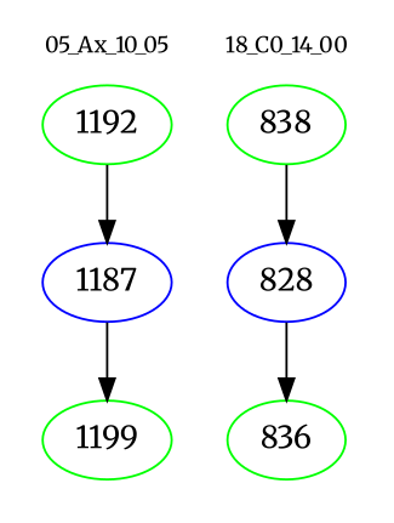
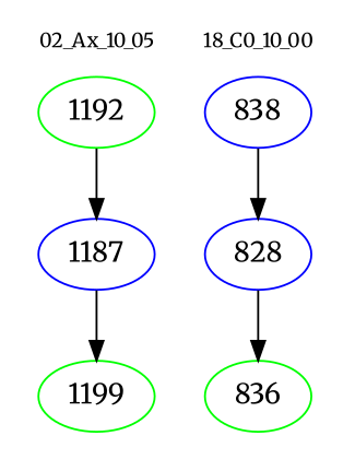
  digraph {
    fontname=Merriweather
    node [color=green fontname=Merriweather]
    edge [color=black fontname=Merriweather]
    n1 [label=1192]
    n2 [color=blue label=1187]
    n3 [label=1199]
-   n4 [label=838]
+   n4 [color=blue label=838]
    n5 [color=blue label=828]
    n6 [label=836]
    subgraph cluster_1 {
      color=white
      fontsize=10
-     label="05_Ax_10_05"
+     label="02_Ax_10_05"
      n1
      n2
      n3
    }
    subgraph cluster_2 {
      color=white
      fontsize=10
-     label="18_C0_14_00"
+     label="18_C0_10_00"
      n4
      n5
      n6
    }
    n1 -> n2
    n2 -> n3
    n4 -> n5
    n5 -> n6
  }
